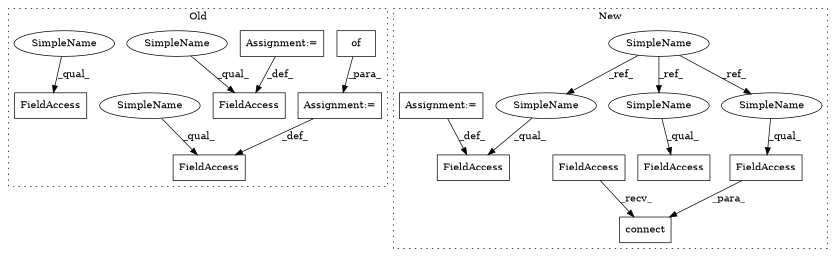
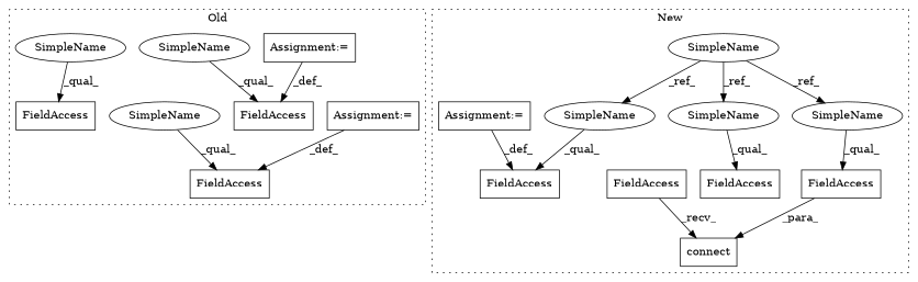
  digraph {
    node [a=22 l=4 s=1437 shape=box]
-   n1 [a=32 label=of s=1464]
    n2 [a=7 l=1 label="Assignment:=" s=1459]
    n3 [l=22 label=FieldAccess]
    n4 [l=12 label=FieldAccess s=1064]
    n5 [l=30 label=FieldAccess s=1392]
    n6 [a=7 l=1 label="Assignment:=" s=1422]
    n7 [a=42 label=SimpleName s=1392 shape=ellipse]
    n8 [a=42 label=SimpleName shape=ellipse]
    n9 [a=42 label=SimpleName s=1064 shape=ellipse]
    n10 [a=32 l="8,1" label=connect s="3242,3269"]
    n11 [l=19 label=FieldAccess s=3250]
    n12 [a=42 label=SimpleName s=2306 shape=ellipse]
    n13 [l=16 label=FieldAccess s=3357]
    n14 [l=16 label=FieldAccess s=2433]
    n15 [l=18 label=FieldAccess s=3223]
    n16 [a=7 l=1 label="Assignment:=" s=2449]
    n17 [a=42 label=SimpleName s=2433 shape=ellipse]
    n18 [a=42 label=SimpleName s=3357 shape=ellipse]
    n19 [a=42 label=SimpleName s=3250 shape=ellipse]
    subgraph cluster_1 {
      label=Old
      style=dotted
-     n1
      n2
      n3
      n4
      n5
      n6
      n7
      n8
      n9
    }
    subgraph cluster_2 {
      label=New
      style=dotted
      n10
      n11
      n12
      n13
      n14
      n15
      n16
      n17
      n18
      n19
    }
-   n1 -> n2 [label=_para_]
    n2 -> n3 [label=_def_]
    n6 -> n5 [label=_def_]
    n7 -> n5 [label=_qual_]
    n8 -> n3 [label=_qual_]
    n9 -> n4 [label=_qual_]
    n11 -> n10 [label=_para_]
    n12 -> n17 [label=_ref_]
    n12 -> n18 [label=_ref_]
    n12 -> n19 [label=_ref_]
    n15 -> n10 [label=_recv_]
    n16 -> n14 [label=_def_]
    n17 -> n14 [label=_qual_]
    n18 -> n13 [label=_qual_]
    n19 -> n11 [label=_qual_]
  }
